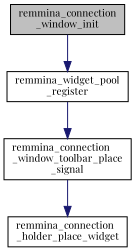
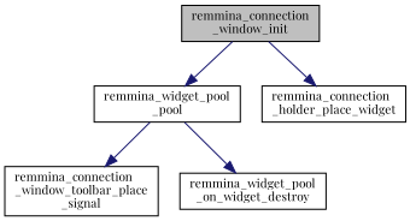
  digraph {
    fontname="Playfair Display"
    rankdir=TB
    node [color=black fillcolor=white fontname="Playfair Display" fontsize=10 shape=record style=filled]
    edge [color=midnightblue fontname="Playfair Display" fontsize=10 labelfontname=Helvetica labelfontsize=10 style=solid]
    n1 [fillcolor=grey75 fontcolor=black height=0.2 label="remmina_connection\l_window_init" width=0.4]
-   n2 [height=0.2 label="remmina_widget_pool\l_register" width=0.4]
+   n2 [height=0.2 label="remmina_widget_pool\l_pool" width=0.4]
    n3 [height=0.2 label="remmina_connection\l_window_toolbar_place\l_signal" width=0.4]
+   n4 [height=0.2 label="remmina_widget_pool\l_on_widget_destroy" width=0.4]
    n5 [height=0.2 label="remmina_connection\l_holder_place_widget" width=0.4]
    n1 -> n2
    n2 -> n3
-   n3 -> n5
+   n2 -> n4
+   n1 -> n5
  }
